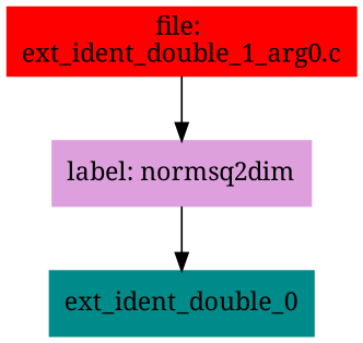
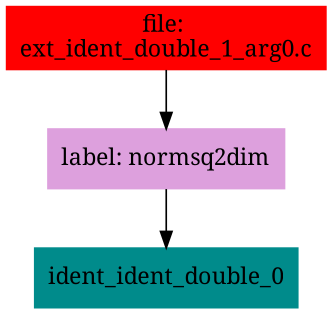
  digraph {
    fontname="Noto Serif"
    node [shape=box style=filled fontname="Noto Serif"]
    edge [fontname="Noto Serif"]
    n1 [color=red label="file: \next_ident_double_1_arg0.c"]
    n2 [color=plum label="label: normsq2dim"]
-   n3 [color=cyan4 label=ext_ident_double_0]
+   n3 [color=cyan4 label=ident_ident_double_0]
    n1 -> n2
    n2 -> n3
  }
